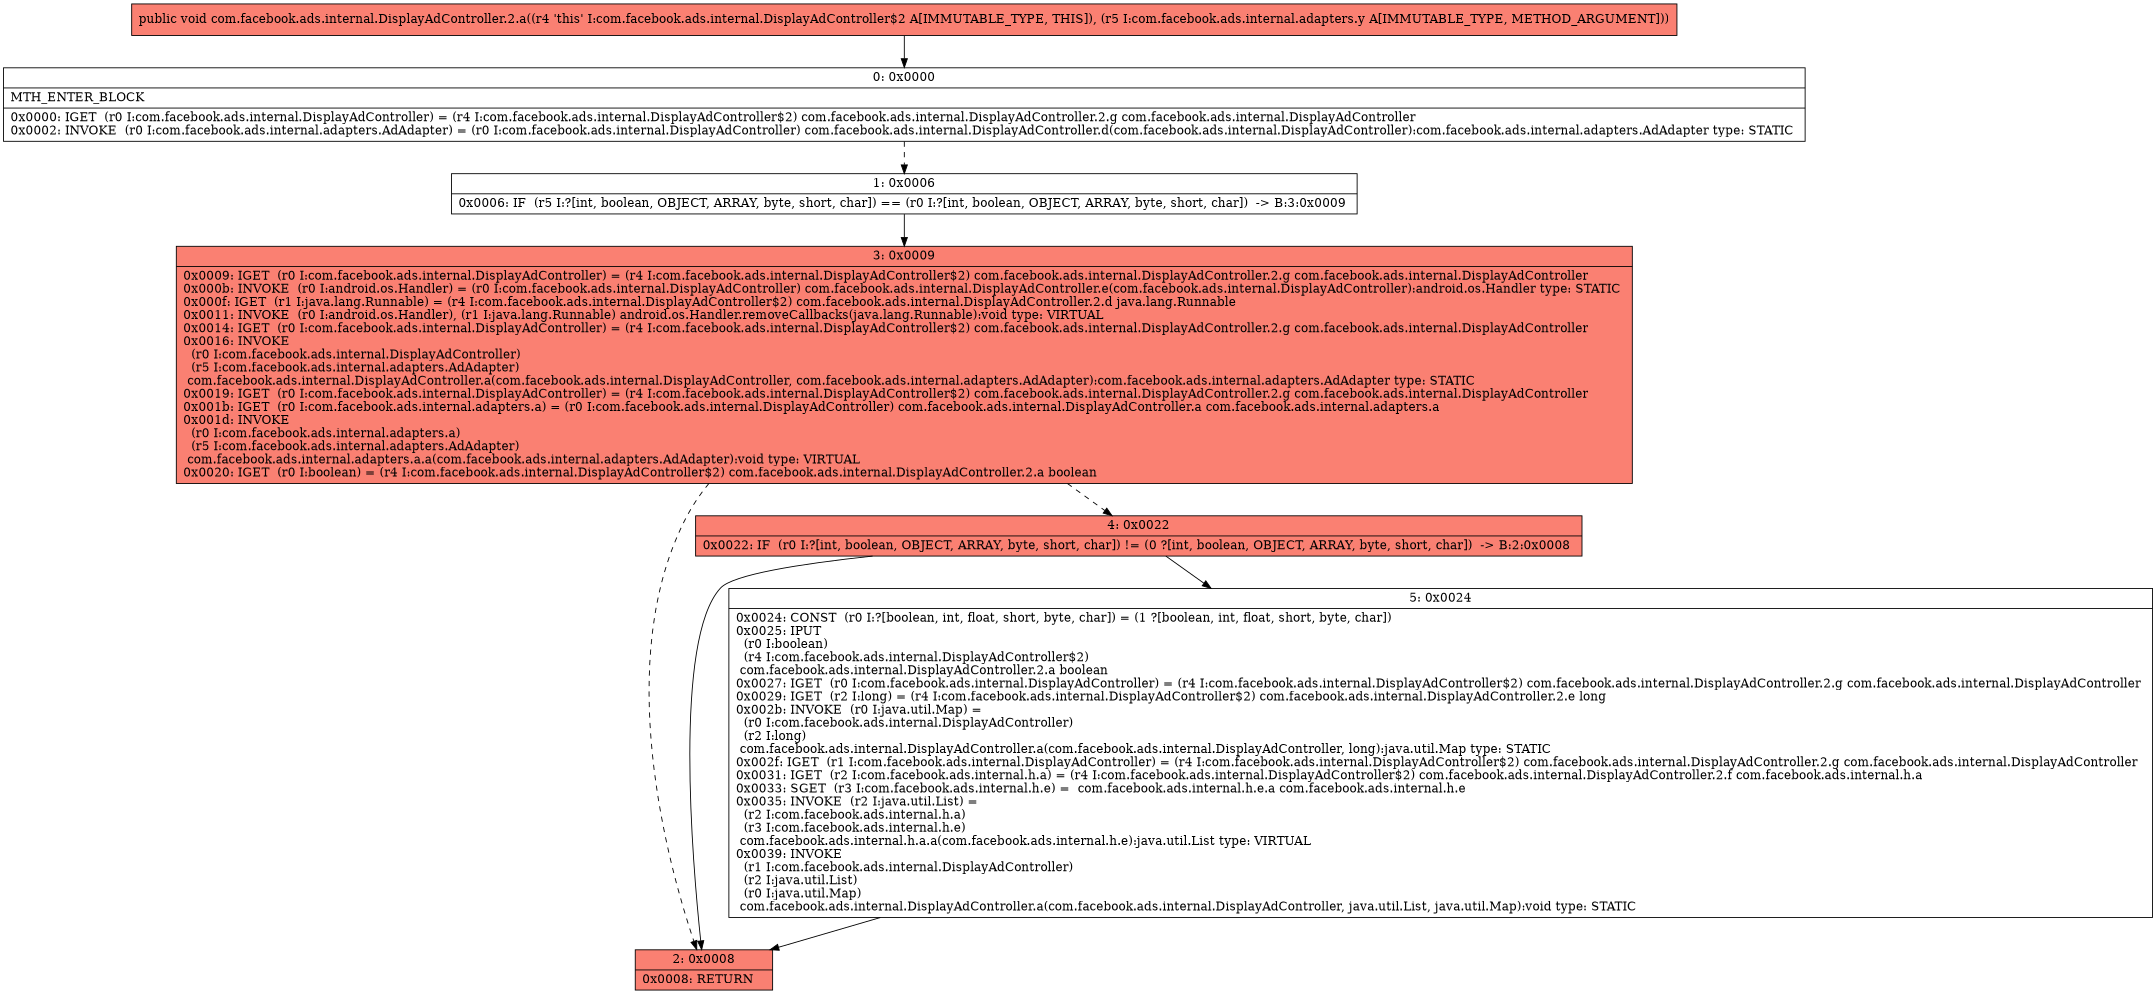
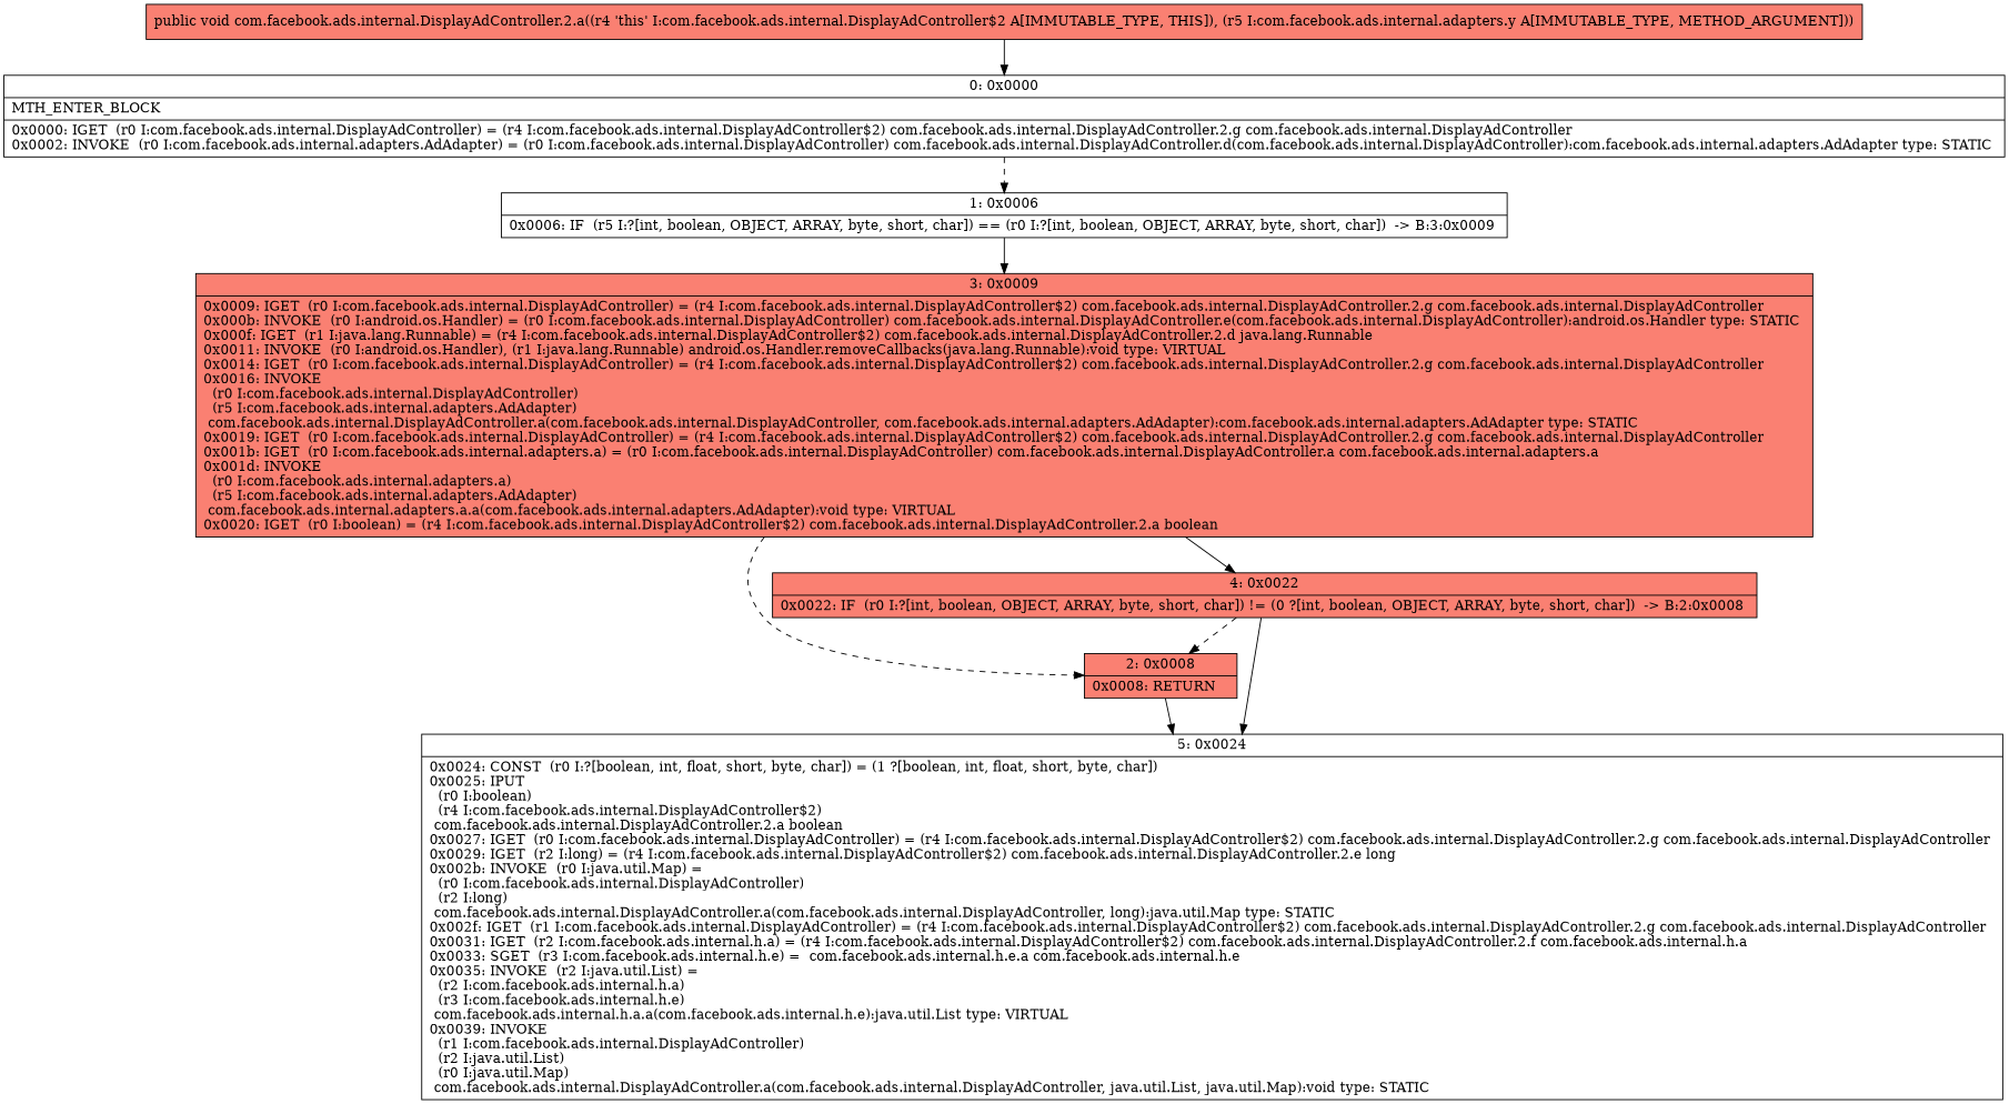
  digraph {
    node [fillcolor=salmon shape=record style=filled]
    n1 [fillcolor=white label="{0\:\ 0x0000|MTH_ENTER_BLOCK\l|0x0000: IGET  (r0 I:com.facebook.ads.internal.DisplayAdController) = (r4 I:com.facebook.ads.internal.DisplayAdController$2) com.facebook.ads.internal.DisplayAdController.2.g com.facebook.ads.internal.DisplayAdController \l0x0002: INVOKE  (r0 I:com.facebook.ads.internal.adapters.AdAdapter) = (r0 I:com.facebook.ads.internal.DisplayAdController) com.facebook.ads.internal.DisplayAdController.d(com.facebook.ads.internal.DisplayAdController):com.facebook.ads.internal.adapters.AdAdapter type: STATIC \l}"]
    n2 [fillcolor=white label="{1\:\ 0x0006|0x0006: IF  (r5 I:?[int, boolean, OBJECT, ARRAY, byte, short, char]) == (r0 I:?[int, boolean, OBJECT, ARRAY, byte, short, char])  \-\> B:3:0x0009 \l}"]
    n3 [label="{3\:\ 0x0009|0x0009: IGET  (r0 I:com.facebook.ads.internal.DisplayAdController) = (r4 I:com.facebook.ads.internal.DisplayAdController$2) com.facebook.ads.internal.DisplayAdController.2.g com.facebook.ads.internal.DisplayAdController \l0x000b: INVOKE  (r0 I:android.os.Handler) = (r0 I:com.facebook.ads.internal.DisplayAdController) com.facebook.ads.internal.DisplayAdController.e(com.facebook.ads.internal.DisplayAdController):android.os.Handler type: STATIC \l0x000f: IGET  (r1 I:java.lang.Runnable) = (r4 I:com.facebook.ads.internal.DisplayAdController$2) com.facebook.ads.internal.DisplayAdController.2.d java.lang.Runnable \l0x0011: INVOKE  (r0 I:android.os.Handler), (r1 I:java.lang.Runnable) android.os.Handler.removeCallbacks(java.lang.Runnable):void type: VIRTUAL \l0x0014: IGET  (r0 I:com.facebook.ads.internal.DisplayAdController) = (r4 I:com.facebook.ads.internal.DisplayAdController$2) com.facebook.ads.internal.DisplayAdController.2.g com.facebook.ads.internal.DisplayAdController \l0x0016: INVOKE  \l  (r0 I:com.facebook.ads.internal.DisplayAdController)\l  (r5 I:com.facebook.ads.internal.adapters.AdAdapter)\l com.facebook.ads.internal.DisplayAdController.a(com.facebook.ads.internal.DisplayAdController, com.facebook.ads.internal.adapters.AdAdapter):com.facebook.ads.internal.adapters.AdAdapter type: STATIC \l0x0019: IGET  (r0 I:com.facebook.ads.internal.DisplayAdController) = (r4 I:com.facebook.ads.internal.DisplayAdController$2) com.facebook.ads.internal.DisplayAdController.2.g com.facebook.ads.internal.DisplayAdController \l0x001b: IGET  (r0 I:com.facebook.ads.internal.adapters.a) = (r0 I:com.facebook.ads.internal.DisplayAdController) com.facebook.ads.internal.DisplayAdController.a com.facebook.ads.internal.adapters.a \l0x001d: INVOKE  \l  (r0 I:com.facebook.ads.internal.adapters.a)\l  (r5 I:com.facebook.ads.internal.adapters.AdAdapter)\l com.facebook.ads.internal.adapters.a.a(com.facebook.ads.internal.adapters.AdAdapter):void type: VIRTUAL \l0x0020: IGET  (r0 I:boolean) = (r4 I:com.facebook.ads.internal.DisplayAdController$2) com.facebook.ads.internal.DisplayAdController.2.a boolean \l}"]
    n4 [label="{2\:\ 0x0008|0x0008: RETURN   \l}"]
    n5 [label="{4\:\ 0x0022|0x0022: IF  (r0 I:?[int, boolean, OBJECT, ARRAY, byte, short, char]) != (0 ?[int, boolean, OBJECT, ARRAY, byte, short, char])  \-\> B:2:0x0008 \l}"]
    n6 [fillcolor=white label="{5\:\ 0x0024|0x0024: CONST  (r0 I:?[boolean, int, float, short, byte, char]) = (1 ?[boolean, int, float, short, byte, char]) \l0x0025: IPUT  \l  (r0 I:boolean)\l  (r4 I:com.facebook.ads.internal.DisplayAdController$2)\l com.facebook.ads.internal.DisplayAdController.2.a boolean \l0x0027: IGET  (r0 I:com.facebook.ads.internal.DisplayAdController) = (r4 I:com.facebook.ads.internal.DisplayAdController$2) com.facebook.ads.internal.DisplayAdController.2.g com.facebook.ads.internal.DisplayAdController \l0x0029: IGET  (r2 I:long) = (r4 I:com.facebook.ads.internal.DisplayAdController$2) com.facebook.ads.internal.DisplayAdController.2.e long \l0x002b: INVOKE  (r0 I:java.util.Map) = \l  (r0 I:com.facebook.ads.internal.DisplayAdController)\l  (r2 I:long)\l com.facebook.ads.internal.DisplayAdController.a(com.facebook.ads.internal.DisplayAdController, long):java.util.Map type: STATIC \l0x002f: IGET  (r1 I:com.facebook.ads.internal.DisplayAdController) = (r4 I:com.facebook.ads.internal.DisplayAdController$2) com.facebook.ads.internal.DisplayAdController.2.g com.facebook.ads.internal.DisplayAdController \l0x0031: IGET  (r2 I:com.facebook.ads.internal.h.a) = (r4 I:com.facebook.ads.internal.DisplayAdController$2) com.facebook.ads.internal.DisplayAdController.2.f com.facebook.ads.internal.h.a \l0x0033: SGET  (r3 I:com.facebook.ads.internal.h.e) =  com.facebook.ads.internal.h.e.a com.facebook.ads.internal.h.e \l0x0035: INVOKE  (r2 I:java.util.List) = \l  (r2 I:com.facebook.ads.internal.h.a)\l  (r3 I:com.facebook.ads.internal.h.e)\l com.facebook.ads.internal.h.a.a(com.facebook.ads.internal.h.e):java.util.List type: VIRTUAL \l0x0039: INVOKE  \l  (r1 I:com.facebook.ads.internal.DisplayAdController)\l  (r2 I:java.util.List)\l  (r0 I:java.util.Map)\l com.facebook.ads.internal.DisplayAdController.a(com.facebook.ads.internal.DisplayAdController, java.util.List, java.util.Map):void type: STATIC \l}"]
    n7 [label="{public void com.facebook.ads.internal.DisplayAdController.2.a((r4 'this' I:com.facebook.ads.internal.DisplayAdController$2 A[IMMUTABLE_TYPE, THIS]), (r5 I:com.facebook.ads.internal.adapters.y A[IMMUTABLE_TYPE, METHOD_ARGUMENT])) }"]
    n1 -> n2 [style=dashed]
    n2 -> n3
    n3 -> n4 [style=dashed]
-   n3 -> n5 [style=dashed]
-   n5 -> n4
+   n3 -> n5
+   n5 -> n4 [style=dashed]
    n5 -> n6 [style=solid]
-   n6 -> n4
+   n4 -> n6
    n7 -> n1
  }
